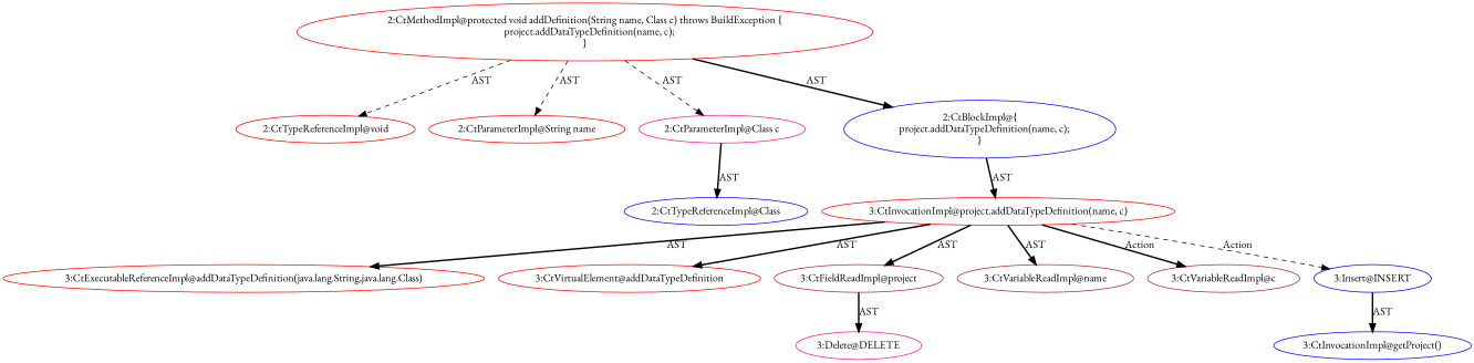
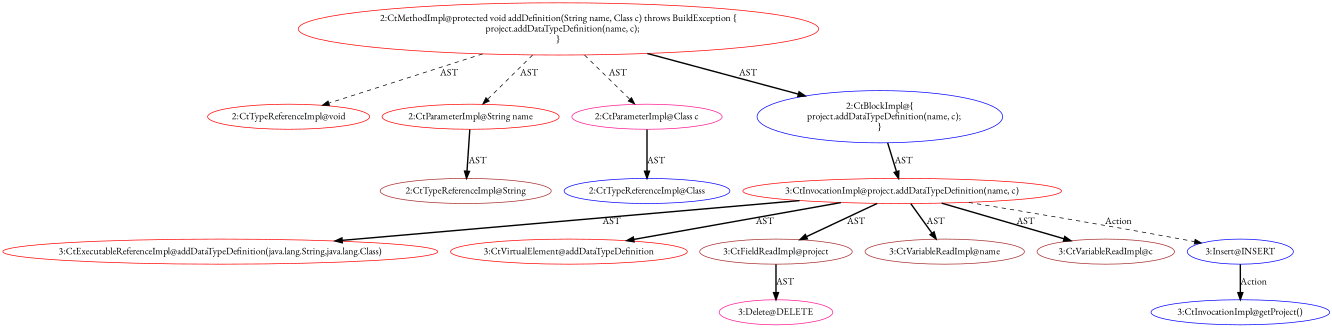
  digraph {
    fontname="EB Garamond"
    node [color=red fontname="EB Garamond" shape=ellipse]
    edge [fontname="EB Garamond" style=bold]
    n1 [label="2:CtTypeReferenceImpl@void"]
    n2 [label="2:CtParameterImpl@String name"]
+   n3 [color=brown label="2:CtTypeReferenceImpl@String"]
    n4 [color=deeppink label="2:CtParameterImpl@Class c"]
    n5 [color=blue label="2:CtTypeReferenceImpl@Class"]
    n6 [label="3:CtExecutableReferenceImpl@addDataTypeDefinition(java.lang.String,java.lang.Class)"]
    n7 [label="3:CtVirtualElement@addDataTypeDefinition"]
    n8 [color=brown label="3:CtFieldReadImpl@project"]
    n9 [color=deeppink label="3:Delete@DELETE"]
    n10 [color=brown label="3:CtVariableReadImpl@name"]
    n11 [color=brown label="3:CtVariableReadImpl@c"]
    n12 [label="3:CtInvocationImpl@project.addDataTypeDefinition(name, c)"]
    n13 [color=blue label="3:Insert@INSERT"]
    n14 [color=blue label="3:CtInvocationImpl@getProject()"]
    n15 [color=blue label="2:CtBlockImpl@\{\n    project.addDataTypeDefinition(name, c);\n\}"]
    n16 [label="2:CtMethodImpl@protected void addDefinition(String name, Class c) throws BuildException \{\n    project.addDataTypeDefinition(name, c);\n\}"]
+   n2 -> n3 [label=AST]
    n4 -> n5 [label=AST]
    n8 -> n9 [label=AST]
    n12 -> n6 [label=AST]
    n12 -> n7 [label=AST]
    n12 -> n8 [label=AST]
    n12 -> n10 [label=AST]
-   n12 -> n11 [label=Action]
+   n12 -> n11 [label=AST]
    n12 -> n13 [label=Action style=dashed]
-   n13 -> n14 [label=AST]
+   n13 -> n14 [label=Action]
    n15 -> n12 [label=AST]
    n16 -> n1 [label=AST style=dashed]
    n16 -> n2 [label=AST style=dashed]
    n16 -> n4 [label=AST style=dashed]
    n16 -> n15 [label=AST]
  }
